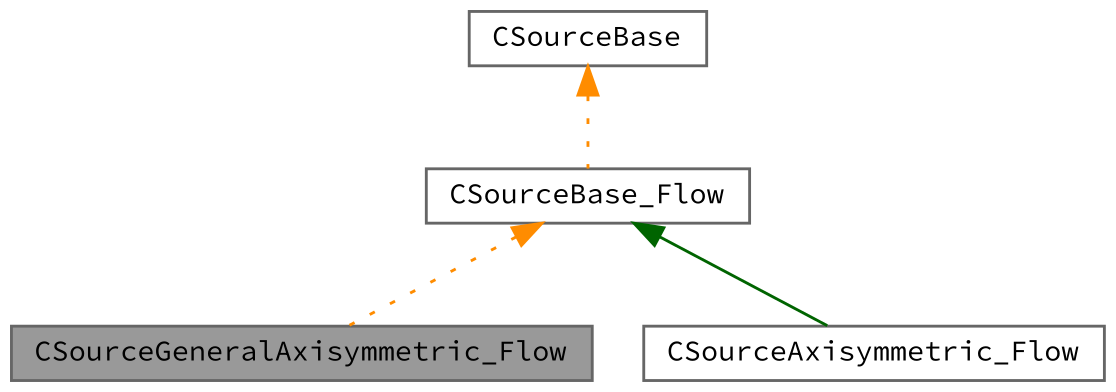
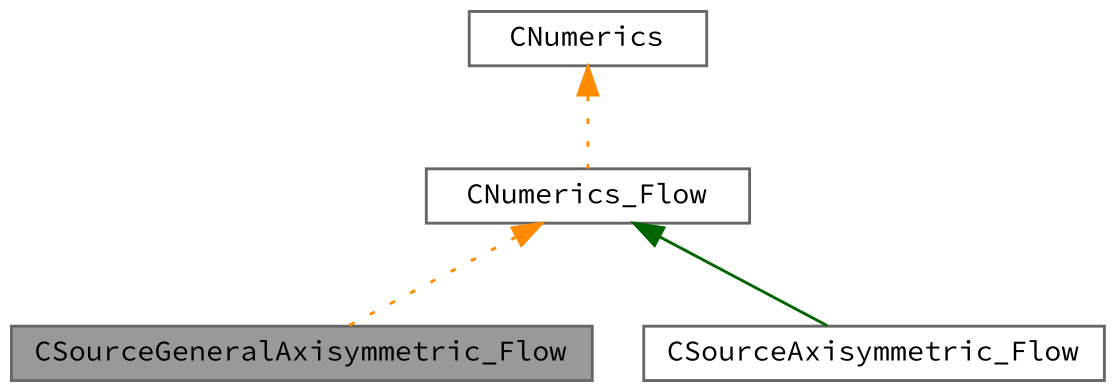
  digraph {
    fontname="Source Code Pro"
    node [color=gray40 fillcolor=white fontname="Source Code Pro" fontsize=10 shape=box style=filled]
    edge [color=darkorange dir=back fontname="Source Code Pro" fontsize=10 labelfontname=Helvetica labelfontsize=10 style=dotted]
    n1 [fillcolor=grey60 fontcolor=black height=0.2 label=CSourceGeneralAxisymmetric_Flow width=0.4]
    n2 [height=0.2 label=CSourceAxisymmetric_Flow width=0.4]
-   n3 [height=0.2 label=CSourceBase_Flow width=0.4]
-   n4 [height=0.2 label=CSourceBase width=0.4]
+   n3 [height=0.2 label=CNumerics_Flow width=0.4]
+   n4 [height=0.2 label=CNumerics width=0.4]
    n3 -> n1
    n3 -> n2 [color=darkgreen style=solid]
    n4 -> n3
  }
